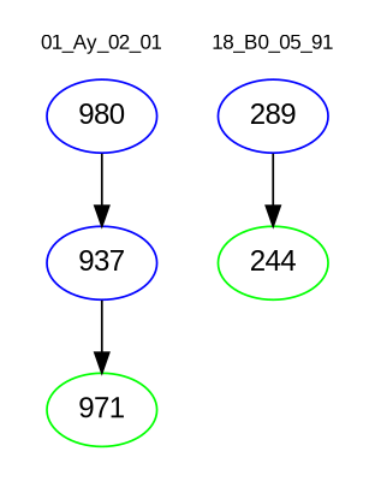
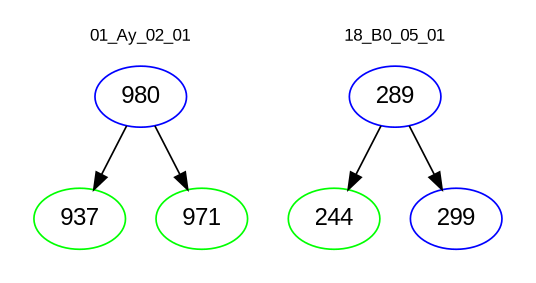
  digraph {
    fontname="Liberation Sans"
    node [color=blue fontname="Liberation Sans"]
    edge [color=black fontname="Liberation Sans"]
    n1 [label=980]
-   n2 [label=937]
+   n2 [color=green label=937]
    n3 [color=green label=971]
    n4 [label=289]
    n5 [color=green label=244]
+   n6 [label=299]
    subgraph cluster_1 {
      color=white
      fontsize=10
      label="01_Ay_02_01"
      n1
      n2
      n3
    }
    subgraph cluster_2 {
      color=white
      fontsize=10
-     label="18_B0_05_91"
+     label="18_B0_05_01"
      n4
      n5
+     n6
    }
    n1 -> n2
-   n2 -> n3
+   n1 -> n3
    n4 -> n5
+   n4 -> n6
  }
